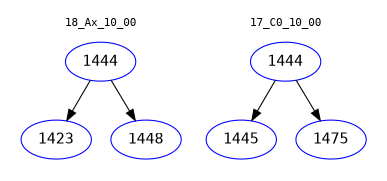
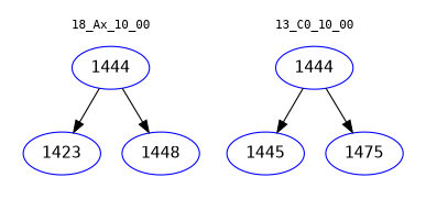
  digraph {
    fontname="DejaVu Sans Mono"
    node [color=blue fontname="DejaVu Sans Mono"]
    edge [color=black fontname="DejaVu Sans Mono"]
    n1 [label=1444]
    n2 [label=1423]
    n3 [label=1448]
    n4 [label=1444]
    n5 [label=1445]
    n6 [label=1475]
    subgraph cluster_1 {
      color=white
      fontsize=10
      label="18_Ax_10_00"
      n1
      n2
      n3
    }
    subgraph cluster_2 {
      color=white
      fontsize=10
-     label="17_C0_10_00"
+     label="13_C0_10_00"
      n4
      n5
      n6
    }
    n1 -> n2
    n1 -> n3
    n4 -> n5
    n4 -> n6
  }
